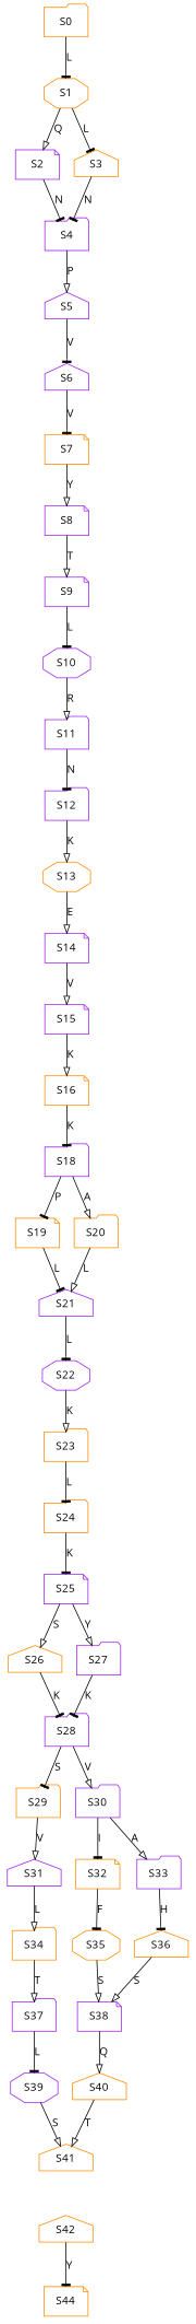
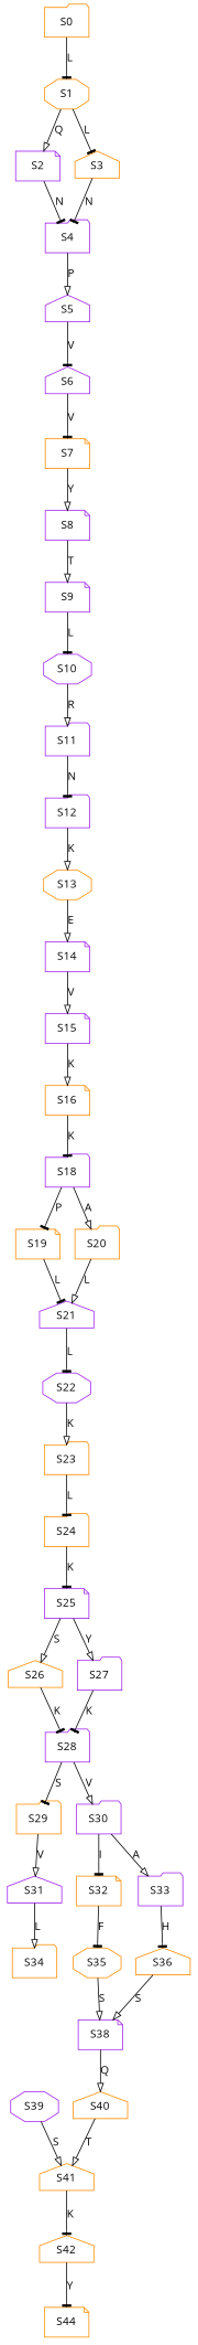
  strict digraph {
    fontname="Open Sans"
    node [color=purple fontname="Open Sans" shape=folder]
    edge [arrowhead=onormal fontname="Open Sans"]
    S0 [color=darkorange]
    S1 [color=darkorange shape=octagon]
    S2 [shape=note]
    S3 [color=darkorange shape=house]
    S4
    S5 [shape=house]
    S6 [shape=house]
    S7 [color=darkorange shape=note]
    S8 [shape=note]
    S9 [shape=note]
    S10 [shape=octagon]
    S11
    S12
    S13 [color=darkorange shape=octagon]
    S14 [shape=note]
    S15 [shape=note]
    S16 [color=darkorange shape=note]
    S18
    S19 [color=darkorange shape=note]
    S20 [color=darkorange]
    S21 [shape=house]
    S22 [shape=octagon]
    S23 [color=darkorange]
    S24 [color=darkorange]
    S25 [shape=note]
    S26 [color=darkorange shape=house]
    S27
    S28
    S29 [color=darkorange]
    S30
    S31 [shape=house]
    S32 [color=darkorange shape=note]
    S33
    S34 [color=darkorange]
    S35 [color=darkorange shape=octagon]
    S36 [color=darkorange shape=house]
-   S37
    S38 [shape=note]
    S39 [shape=octagon]
    S40 [color=darkorange shape=house]
    S41 [color=darkorange shape=house]
    S42 [color=darkorange shape=house]
    S44 [color=darkorange shape=note]
    S0 -> S1 [arrowhead=tee label=L]
    S1 -> S2 [label=Q]
    S1 -> S3 [arrowhead=tee label=L]
    S2 -> S4 [arrowhead=tee label=N]
    S3 -> S4 [arrowhead=tee label=N]
    S4 -> S5 [label=P]
    S5 -> S6 [arrowhead=tee label=V]
    S6 -> S7 [arrowhead=tee label=V]
    S7 -> S8 [label=Y]
    S8 -> S9 [label=T]
    S9 -> S10 [arrowhead=tee label=L]
    S10 -> S11 [label=R]
    S11 -> S12 [arrowhead=tee label=N]
    S12 -> S13 [label=K]
    S13 -> S14 [label=E]
    S14 -> S15 [label=V]
    S15 -> S16 [label=K]
    S16 -> S18 [arrowhead=tee label=K]
    S18 -> S19 [arrowhead=tee label=P]
    S18 -> S20 [label=A]
    S19 -> S21 [arrowhead=tee label=L]
    S20 -> S21 [label=L]
    S21 -> S22 [arrowhead=tee label=L]
    S22 -> S23 [label=K]
    S23 -> S24 [arrowhead=tee label=L]
    S24 -> S25 [arrowhead=tee label=K]
    S25 -> S26 [label=S]
    S25 -> S27 [label=Y]
    S26 -> S28 [arrowhead=tee label=K]
    S27 -> S28 [arrowhead=tee label=K]
    S28 -> S29 [arrowhead=tee label=S]
    S28 -> S30 [label=V]
    S29 -> S31 [label=V]
    S30 -> S32 [arrowhead=tee label=I]
    S30 -> S33 [label=A]
    S31 -> S34 [label=L]
    S32 -> S35 [arrowhead=tee label=F]
    S33 -> S36 [arrowhead=tee label=H]
-   S34 -> S37 [label=T]
    S35 -> S38 [label=S]
    S36 -> S38 [label=S]
-   S37 -> S39 [arrowhead=tee label=L]
    S38 -> S40 [label=Q]
    S39 -> S41 [label=S]
    S40 -> S41 [label=T]
+   S41 -> S42 [arrowhead=tee label=K]
    S42 -> S44 [arrowhead=tee label=Y]
  }
